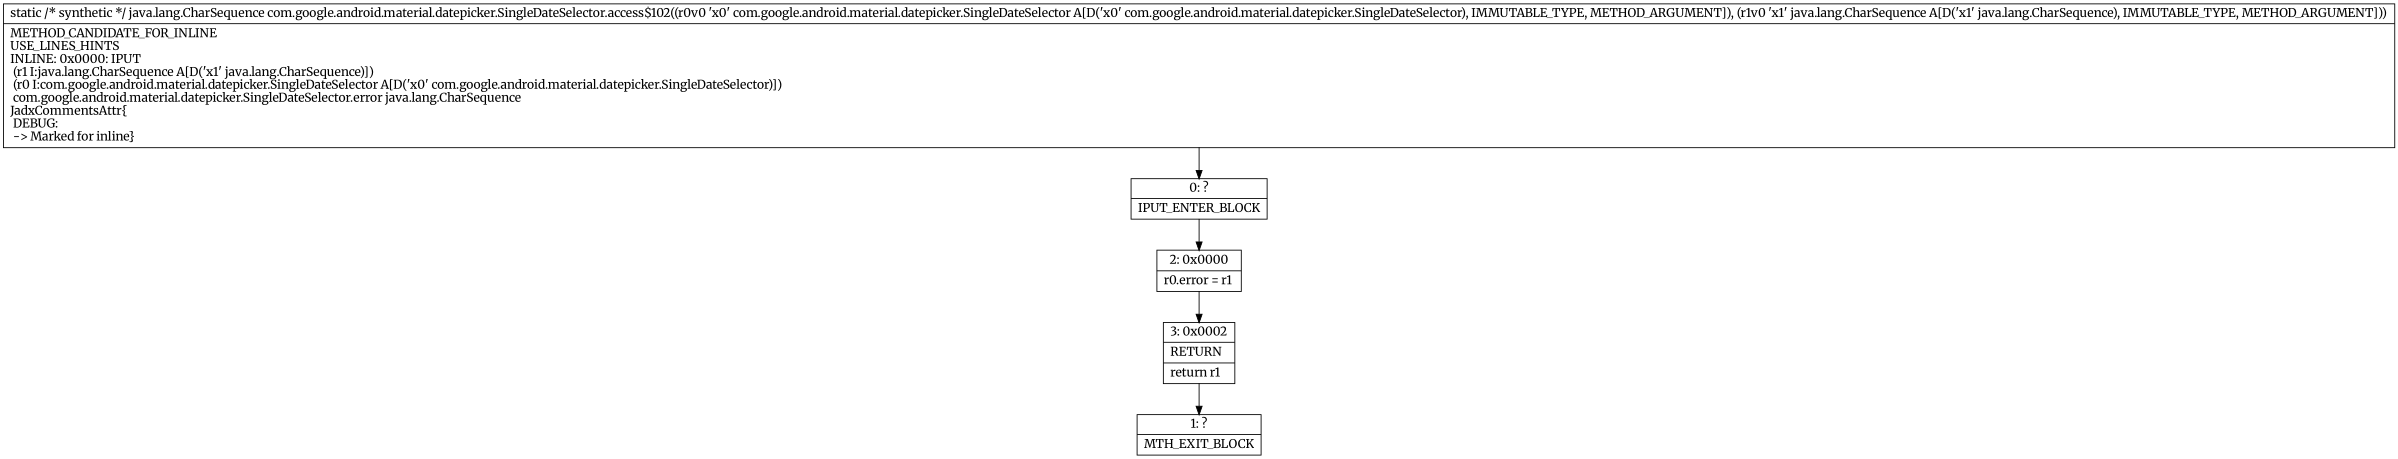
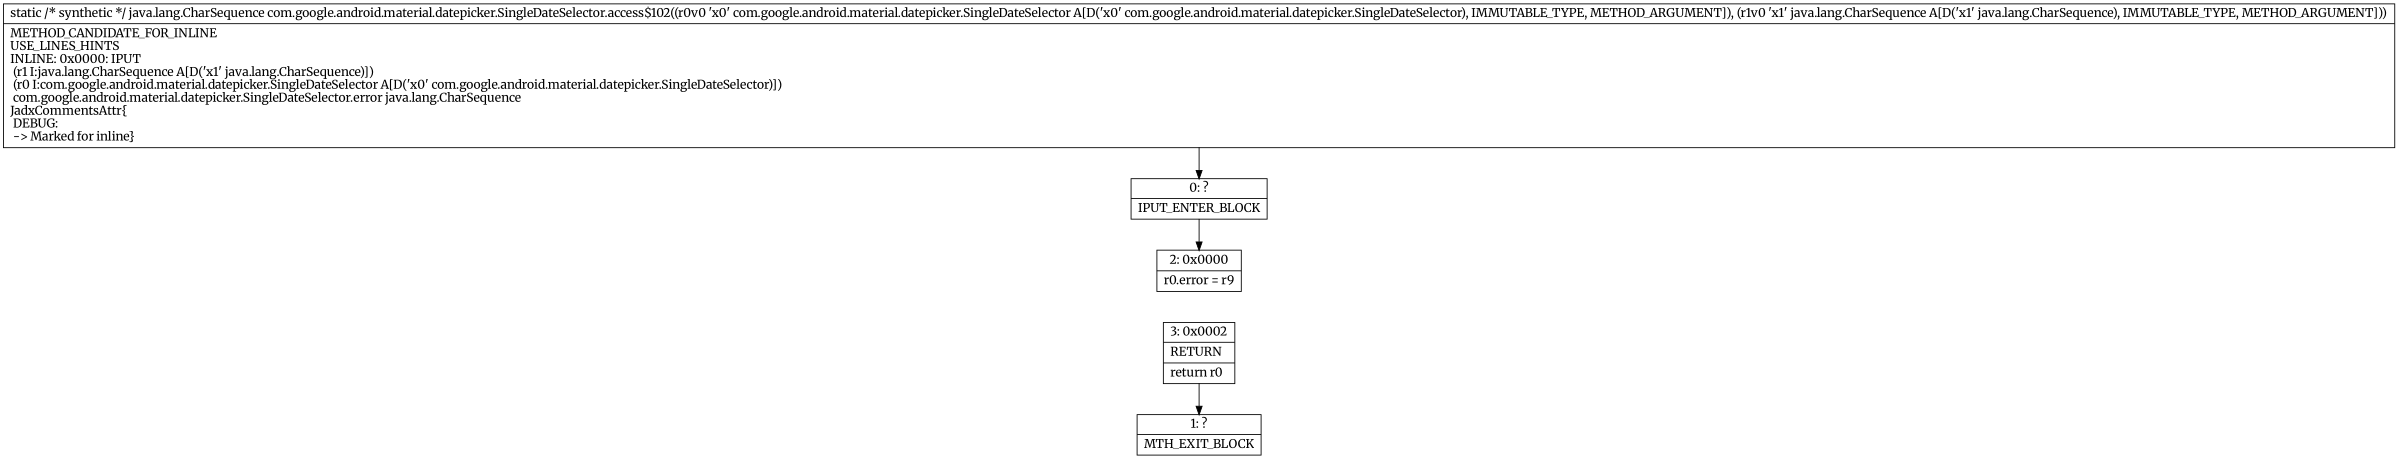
  digraph {
    fontname=Merriweather
    node [fontname=Merriweather shape=record]
    edge [fontname=Merriweather]
    n1 [label="{0\:\ ?|IPUT_ENTER_BLOCK\l}"]
-   n2 [label="{2\:\ 0x0000|r0.error = r1\l}"]
-   n3 [label="{3\:\ 0x0002|RETURN\l|return r1\l}"]
+   n2 [label="{2\:\ 0x0000|r0.error = r9\l}"]
+   n3 [label="{3\:\ 0x0002|RETURN\l|return r0\l}"]
    n4 [label="{1\:\ ?|MTH_EXIT_BLOCK\l}"]
    n5 [label="{static \/* synthetic *\/ java.lang.CharSequence com.google.android.material.datepicker.SingleDateSelector.access$102((r0v0 'x0' com.google.android.material.datepicker.SingleDateSelector A[D('x0' com.google.android.material.datepicker.SingleDateSelector), IMMUTABLE_TYPE, METHOD_ARGUMENT]), (r1v0 'x1' java.lang.CharSequence A[D('x1' java.lang.CharSequence), IMMUTABLE_TYPE, METHOD_ARGUMENT]))  | METHOD_CANDIDATE_FOR_INLINE\lUSE_LINES_HINTS\lINLINE: 0x0000: IPUT  \l  (r1 I:java.lang.CharSequence A[D('x1' java.lang.CharSequence)])\l  (r0 I:com.google.android.material.datepicker.SingleDateSelector A[D('x0' com.google.android.material.datepicker.SingleDateSelector)])\l com.google.android.material.datepicker.SingleDateSelector.error java.lang.CharSequence\lJadxCommentsAttr\{\l DEBUG: \l \-\> Marked for inline\}\l}"]
    n1 -> n2
-   n2 -> n3
    n3 -> n4
    n5 -> n1
  }
